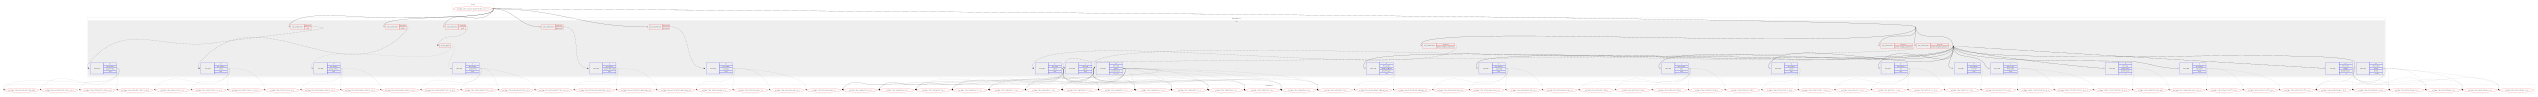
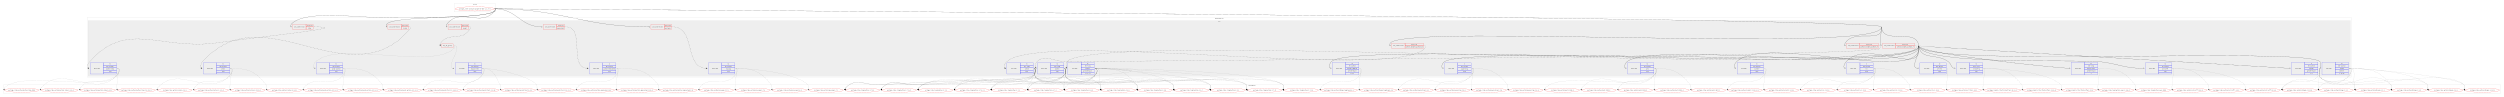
  digraph {
    compound=true
    concentrate=true
    fontname="Source Code Pro"
    fontsize=10
    newrank=true
    rankdir=TB
    ranksep=1.5
    node [color=red fontname="Source Code Pro" fontsize=10]
    edge [arrowhead=vee fontname="Source Code Pro" headport=w style=dotted tailport=e weight=100]
    n1 [label="portage://net-analyzer/graphite-web-1.1.3-r1" width=4]
    n2 [color=blue label=<<TABLE BORDER="0" CELLBORDER="1" CELLSPACING="0" CELLPADDING="4" WIDTH="220"><TR><TD ROWSPAN="6" CELLPADDING="30">pack_dep</TD></TR><TR><TD WIDTH="110">no</TD></TR><TR><TD>dev-python</TD></TR><TR><TD>carbon</TD></TR><TR><TD>none</TD></TR><TR><TD></TD></TR></TABLE>> shape=none]
    n3 [label=<<TABLE BORDER="0" CELLBORDER="1" CELLSPACING="0" CELLPADDING="4"><TR><TD ROWSPAN="3" CELLPADDING="10">use_conditional</TD></TR><TR><TD>positive</TD></TR><TR><TD>carbon</TD></TR></TABLE>> shape=none]
    n4 [color=blue label=<<TABLE BORDER="0" CELLBORDER="1" CELLSPACING="0" CELLPADDING="4" WIDTH="220"><TR><TD ROWSPAN="6" CELLPADDING="30">pack_dep</TD></TR><TR><TD WIDTH="110">no</TD></TR><TR><TD>dev-python</TD></TR><TR><TD>python-ldap</TD></TR><TR><TD>none</TD></TR><TR><TD></TD></TR></TABLE>> shape=none]
    n5 [label=<<TABLE BORDER="0" CELLBORDER="1" CELLSPACING="0" CELLPADDING="4"><TR><TD ROWSPAN="3" CELLPADDING="10">use_conditional</TD></TR><TR><TD>positive</TD></TR><TR><TD>ldap</TD></TR></TABLE>> shape=none]
    n6 [color=blue label=<<TABLE BORDER="0" CELLBORDER="1" CELLSPACING="0" CELLPADDING="4" WIDTH="220"><TR><TD ROWSPAN="6" CELLPADDING="30">pack_dep</TD></TR><TR><TD WIDTH="110">no</TD></TR><TR><TD>dev-python</TD></TR><TR><TD>psycopg</TD></TR><TR><TD>none</TD></TR><TR><TD></TD></TR></TABLE>> shape=none]
    n7 [label=<<TABLE BORDER="0" CELLBORDER="1" CELLSPACING="0" CELLPADDING="4"><TR><TD ROWSPAN="3" CELLPADDING="10">use_conditional</TD></TR><TR><TD>positive</TD></TR><TR><TD>postgres</TD></TR></TABLE>> shape=none]
    n8 [color=blue label=<<TABLE BORDER="0" CELLBORDER="1" CELLSPACING="0" CELLPADDING="4" WIDTH="220"><TR><TD ROWSPAN="6" CELLPADDING="30">pack_dep</TD></TR><TR><TD WIDTH="110">no</TD></TR><TR><TD>dev-python</TD></TR><TR><TD>python-memcached</TD></TR><TR><TD>none</TD></TR><TR><TD></TD></TR></TABLE>> shape=none]
    n9 [label=<<TABLE BORDER="0" CELLBORDER="1" CELLSPACING="0" CELLPADDING="4"><TR><TD ROWSPAN="3" CELLPADDING="10">use_conditional</TD></TR><TR><TD>positive</TD></TR><TR><TD>memcached</TD></TR></TABLE>> shape=none]
    n10 [color=blue label=<<TABLE BORDER="0" CELLBORDER="1" CELLSPACING="0" CELLPADDING="4" WIDTH="220"><TR><TD ROWSPAN="6" CELLPADDING="30">pack_dep</TD></TR><TR><TD WIDTH="110">no</TD></TR><TR><TD>dev-python</TD></TR><TR><TD>mysql-python</TD></TR><TR><TD>none</TD></TR><TR><TD></TD></TR></TABLE>> shape=none]
    n11 [color=blue label=<<TABLE BORDER="0" CELLBORDER="1" CELLSPACING="0" CELLPADDING="4" WIDTH="220"><TR><TD ROWSPAN="6" CELLPADDING="30">pack_dep</TD></TR><TR><TD WIDTH="110">no</TD></TR><TR><TD>dev-python</TD></TR><TR><TD>mysqlclient</TD></TR><TR><TD>none</TD></TR><TR><TD></TD></TR></TABLE>> shape=none]
    n12 [label=<<TABLE BORDER="0" CELLBORDER="1" CELLSPACING="0" CELLPADDING="4"><TR><TD CELLPADDING="10">any_of_group</TD></TR></TABLE>> shape=none]
    n13 [label=<<TABLE BORDER="0" CELLBORDER="1" CELLSPACING="0" CELLPADDING="4"><TR><TD ROWSPAN="3" CELLPADDING="10">use_conditional</TD></TR><TR><TD>positive</TD></TR><TR><TD>mysql</TD></TR></TABLE>> shape=none]
    n14 [color=blue label=<<TABLE BORDER="0" CELLBORDER="1" CELLSPACING="0" CELLPADDING="4" WIDTH="220"><TR><TD ROWSPAN="6" CELLPADDING="30">pack_dep</TD></TR><TR><TD WIDTH="110">no</TD></TR><TR><TD>dev-lang</TD></TR><TR><TD>python</TD></TR><TR><TD>greaterequal</TD></TR><TR><TD>2.7.5-r2</TD></TR></TABLE>> shape=none]
    n15 [label=<<TABLE BORDER="0" CELLBORDER="1" CELLSPACING="0" CELLPADDING="4"><TR><TD ROWSPAN="3" CELLPADDING="10">use_conditional</TD></TR><TR><TD>positive</TD></TR><TR><TD>python_targets_python2_7</TD></TR></TABLE>> shape=none]
    n16 [color=blue label=<<TABLE BORDER="0" CELLBORDER="1" CELLSPACING="0" CELLPADDING="4" WIDTH="220"><TR><TD ROWSPAN="6" CELLPADDING="30">pack_dep</TD></TR><TR><TD WIDTH="110">no</TD></TR><TR><TD>dev-lang</TD></TR><TR><TD>python</TD></TR><TR><TD>none</TD></TR><TR><TD></TD></TR></TABLE>> shape=none]
    n17 [label=<<TABLE BORDER="0" CELLBORDER="1" CELLSPACING="0" CELLPADDING="4"><TR><TD ROWSPAN="3" CELLPADDING="10">use_conditional</TD></TR><TR><TD>positive</TD></TR><TR><TD>python_targets_python3_5</TD></TR></TABLE>> shape=none]
    n18 [color=blue label=<<TABLE BORDER="0" CELLBORDER="1" CELLSPACING="0" CELLPADDING="4" WIDTH="220"><TR><TD ROWSPAN="6" CELLPADDING="30">pack_dep</TD></TR><TR><TD WIDTH="110">no</TD></TR><TR><TD>dev-lang</TD></TR><TR><TD>python</TD></TR><TR><TD>none</TD></TR><TR><TD></TD></TR></TABLE>> shape=none]
    n19 [label=<<TABLE BORDER="0" CELLBORDER="1" CELLSPACING="0" CELLPADDING="4"><TR><TD ROWSPAN="3" CELLPADDING="10">use_conditional</TD></TR><TR><TD>positive</TD></TR><TR><TD>python_targets_python3_6</TD></TR></TABLE>> shape=none]
    n20 [color=blue label=<<TABLE BORDER="0" CELLBORDER="1" CELLSPACING="0" CELLPADDING="4" WIDTH="220"><TR><TD ROWSPAN="6" CELLPADDING="30">pack_dep</TD></TR><TR><TD WIDTH="110">no</TD></TR><TR><TD>dev-lang</TD></TR><TR><TD>python-exec</TD></TR><TR><TD>greaterequal</TD></TR><TR><TD>2</TD></TR></TABLE>> shape=none]
    n21 [color=blue label=<<TABLE BORDER="0" CELLBORDER="1" CELLSPACING="0" CELLPADDING="4" WIDTH="220"><TR><TD ROWSPAN="6" CELLPADDING="30">pack_dep</TD></TR><TR><TD WIDTH="110">no</TD></TR><TR><TD>dev-python</TD></TR><TR><TD>cairocffi</TD></TR><TR><TD>none</TD></TR><TR><TD></TD></TR></TABLE>> shape=none]
    n22 [color=blue label=<<TABLE BORDER="0" CELLBORDER="1" CELLSPACING="0" CELLPADDING="4" WIDTH="220"><TR><TD ROWSPAN="6" CELLPADDING="30">pack_dep</TD></TR><TR><TD WIDTH="110">no</TD></TR><TR><TD>dev-python</TD></TR><TR><TD>django</TD></TR><TR><TD>greaterequal</TD></TR><TR><TD>1.8</TD></TR></TABLE>> shape=none]
    n23 [color=blue label=<<TABLE BORDER="0" CELLBORDER="1" CELLSPACING="0" CELLPADDING="4" WIDTH="220"><TR><TD ROWSPAN="6" CELLPADDING="30">pack_dep</TD></TR><TR><TD WIDTH="110">no</TD></TR><TR><TD>dev-python</TD></TR><TR><TD>django</TD></TR><TR><TD>smaller</TD></TR><TR><TD>1.11.99</TD></TR></TABLE>> shape=none]
    n24 [color=blue label=<<TABLE BORDER="0" CELLBORDER="1" CELLSPACING="0" CELLPADDING="4" WIDTH="220"><TR><TD ROWSPAN="6" CELLPADDING="30">pack_dep</TD></TR><TR><TD WIDTH="110">no</TD></TR><TR><TD>dev-python</TD></TR><TR><TD>django-tagging</TD></TR><TR><TD>greaterequal</TD></TR><TR><TD>0.4.3</TD></TR></TABLE>> shape=none]
    n25 [color=blue label=<<TABLE BORDER="0" CELLBORDER="1" CELLSPACING="0" CELLPADDING="4" WIDTH="220"><TR><TD ROWSPAN="6" CELLPADDING="30">pack_dep</TD></TR><TR><TD WIDTH="110">no</TD></TR><TR><TD>dev-python</TD></TR><TR><TD>pyparsing</TD></TR><TR><TD>none</TD></TR><TR><TD></TD></TR></TABLE>> shape=none]
    n26 [color=blue label=<<TABLE BORDER="0" CELLBORDER="1" CELLSPACING="0" CELLPADDING="4" WIDTH="220"><TR><TD ROWSPAN="6" CELLPADDING="30">pack_dep</TD></TR><TR><TD WIDTH="110">no</TD></TR><TR><TD>dev-python</TD></TR><TR><TD>pytz</TD></TR><TR><TD>none</TD></TR><TR><TD></TD></TR></TABLE>> shape=none]
    n27 [color=blue label=<<TABLE BORDER="0" CELLBORDER="1" CELLSPACING="0" CELLPADDING="4" WIDTH="220"><TR><TD ROWSPAN="6" CELLPADDING="30">pack_dep</TD></TR><TR><TD WIDTH="110">no</TD></TR><TR><TD>dev-python</TD></TR><TR><TD>scandir</TD></TR><TR><TD>none</TD></TR><TR><TD></TD></TR></TABLE>> shape=none]
    n28 [color=blue label=<<TABLE BORDER="0" CELLBORDER="1" CELLSPACING="0" CELLPADDING="4" WIDTH="220"><TR><TD ROWSPAN="6" CELLPADDING="30">pack_dep</TD></TR><TR><TD WIDTH="110">no</TD></TR><TR><TD>dev-python</TD></TR><TR><TD>six</TD></TR><TR><TD>none</TD></TR><TR><TD></TD></TR></TABLE>> shape=none]
    n29 [color=blue label=<<TABLE BORDER="0" CELLBORDER="1" CELLSPACING="0" CELLPADDING="4" WIDTH="220"><TR><TD ROWSPAN="6" CELLPADDING="30">pack_dep</TD></TR><TR><TD WIDTH="110">no</TD></TR><TR><TD>dev-python</TD></TR><TR><TD>urllib3</TD></TR><TR><TD>none</TD></TR><TR><TD></TD></TR></TABLE>> shape=none]
    n30 [color=blue label=<<TABLE BORDER="0" CELLBORDER="1" CELLSPACING="0" CELLPADDING="4" WIDTH="220"><TR><TD ROWSPAN="6" CELLPADDING="30">pack_dep</TD></TR><TR><TD WIDTH="110">no</TD></TR><TR><TD>media-libs</TD></TR><TR><TD>fontconfig</TD></TR><TR><TD>none</TD></TR><TR><TD></TD></TR></TABLE>> shape=none]
    n31 [label="portage://dev-python/carbon-0.9.13" width=4]
    n32 [label="portage://dev-python/carbon-0.9.13-r1" width=4]
    n33 [label="portage://dev-python/carbon-1.1.3-r1" width=4]
    n34 [label="portage://dev-python/carbon-1.1.5" width=4]
-   n35 [label="portage://dev-python/dev-ldap-2.4.19-r1" width=4]
+   n35 [label="portage://dev-python/python-ldap-2.4.19-r1" width=4]
    n36 [label="portage://dev-python/python-ldap-2.4.32" width=4]
    n37 [label="portage://dev-python/python-ldap-3.1.0-r1" width=4]
    n38 [label="portage://dev-python/python-ldap-9999" width=4]
    n39 [label="portage://dev-python/python-memcached-1.53-r1" width=4]
    n40 [label="portage://dev-python/python-memcached-1.58" width=4]
    n41 [label="portage://dev-python/python-memcached-1.59" width=4]
    n42 [label="portage://dev-python/mysql-python-1.2.3-r1" width=4]
    n43 [label="portage://dev-python/mysql-python-1.2.5-r1" width=4]
    n44 [label="portage://dev-python/mysql-python-1.2.5-r2" width=4]
    n45 [label="portage://dev-python/mysqlclient-1.3.14" width=4]
    n46 [label="portage://dev-python/mysqlclient-1.3.14-r1" width=4]
    n47 [label="portage://dev-python/mysqlclient-1.4.2-r2" width=4]
    n48 [label="portage://dev-python/mysqlclient-1.4.5" width=4]
    n49 [label="portage://dev-python/psycopg-2.7.4" width=4]
    n50 [label="portage://dev-python/psycopg-2.7.5" width=4]
    n51 [label="portage://dev-python/psycopg-2.7.7" width=4]
    n52 [label="portage://dev-python/psycopg-2.8.3" width=4]
    n53 [label="portage://dev-lang/python-2.7.15" width=4]
    n54 [label="portage://dev-lang/python-2.7.16" width=4]
    n55 [label="portage://dev-lang/python-2.7.17" width=4]
    n56 [label="portage://dev-lang/python-3.5.5" width=4]
    n57 [label="portage://dev-lang/python-3.5.7" width=4]
    n58 [label="portage://dev-lang/python-3.5.9" width=4]
    n59 [label="portage://dev-lang/python-3.6.5" width=4]
-   n60 [label="portage://dev-lang/python-3.6.8" width=4]
    n61 [label="portage://dev-lang/python-3.6.9" width=4]
    n62 [label="portage://dev-lang/python-3.7.2" width=4]
    n63 [label="portage://dev-lang/python-3.7.3" width=4]
    n64 [label="portage://dev-lang/python-3.7.4-r1" width=4]
    n65 [label="portage://dev-lang/python-3.7.5" width=4]
    n66 [label="portage://dev-lang/python-3.7.5-r1" width=4]
    n67 [label="portage://dev-lang/python-exec-2.4.6-r1" width=4]
    n68 [label="portage://dev-lang/python-exec-9999" width=4]
    n69 [label="portage://dev-python/cairocffi-0.8.0" width=4]
    n70 [label="portage://dev-python/cairocffi-0.9.0" width=4]
    n71 [label="portage://dev-python/cairocffi-1.0.2" width=4]
    n72 [label="portage://dev-python/django-1.11.26" width=4]
    n73 [label="portage://dev-python/django-1.11.21" width=4]
    n74 [label="portage://dev-python/django-2.1.8" width=4]
    n75 [label="portage://dev-python/django-2.1.9" width=4]
    n76 [label="portage://dev-python/django-2.2.1" width=4]
    n77 [label="portage://dev-python/django-2.2.2" width=4]
    n78 [label="portage://dev-python/django-tagging-0.4.1" width=4]
    n79 [label="portage://dev-python/django-tagging-0.4.6" width=4]
    n80 [label="portage://dev-python/pyparsing-2.2.0" width=4]
    n81 [label="portage://dev-python/pyparsing-2.3.0" width=4]
    n82 [label="portage://dev-python/pyparsing-2.3.1" width=4]
    n83 [label="portage://dev-python/pyparsing-2.4.0" width=4]
    n84 [label="portage://dev-python/pytz-2016.3" width=4]
    n85 [label="portage://dev-python/pytz-9017.2" width=4]
    n86 [label="portage://dev-python/pytz-2018.4" width=4]
    n87 [label="portage://dev-python/pytz-2018.9" width=4]
    n88 [label="portage://dev-python/pytz-2019.3" width=4]
    n89 [label="portage://dev-python/scandir-1.10.0" width=4]
    n90 [label="portage://dev-python/scandir-1.10.0-r1" width=4]
    n91 [label="portage://dev-python/six-1.10.0" width=4]
    n92 [label="portage://dev-python/six-1.11.0" width=4]
    n93 [label="portage://dev-python/six-1.12.0" width=4]
    n94 [label="portage://dev-python/six-1.13.0" width=4]
    n95 [label="portage://dev-python/urllib3-1.24.2" width=4]
    n96 [label="portage://media-libs/fontconfig-2.12.6" width=4]
    n97 [label="portage://media-libs/fontconfig-2.13.0-r4" width=4]
    n98 [label="portage://media-libs/fontconfig-2.13.1-r2" width=4]
    subgraph cluster_1 {
      color=gray
      label=<<i>ebuild</i>>
      rank=same
      n1
    }
    subgraph cluster_2 {
      color=gray
      label=<<i>dependencies</i>>
      subgraph cluster_3 {
        color=gray
        fillcolor="#eeeeee"
        label=<<i>compile</i>>
        style=filled
      }
      subgraph cluster_4 {
        color=gray
        fillcolor="#eeeeee"
        label=<<i>compile and run</i>>
        style=filled
      }
      subgraph cluster_5 {
        color=gray
        fillcolor="#eeeeee"
        label=<<i>run</i>>
        style=filled
        subgraph sub_6 {
          color=gray
          fillcolor="#eeeeee"
          label=<<i>run</i>>
          style=filled
          n3
          subgraph sub_7 {
            color=gray
            fillcolor="#eeeeee"
            label=<<i>run</i>>
            style=filled
            n2
          }
        }
        subgraph sub_8 {
          color=gray
          fillcolor="#eeeeee"
          label=<<i>run</i>>
          style=filled
          n5
          subgraph sub_9 {
            color=gray
            fillcolor="#eeeeee"
            label=<<i>run</i>>
            style=filled
            n4
          }
        }
        subgraph sub_10 {
          color=gray
          fillcolor="#eeeeee"
          label=<<i>run</i>>
          style=filled
          n7
          subgraph sub_11 {
            color=gray
            fillcolor="#eeeeee"
            label=<<i>run</i>>
            style=filled
            n6
          }
        }
        subgraph sub_12 {
          color=gray
          fillcolor="#eeeeee"
          label=<<i>run</i>>
          style=filled
          n9
          subgraph sub_13 {
            color=gray
            fillcolor="#eeeeee"
            label=<<i>run</i>>
            style=filled
            n8
          }
        }
        subgraph sub_14 {
          color=gray
          fillcolor="#eeeeee"
          label=<<i>run</i>>
          style=filled
          n13
          subgraph sub_15 {
            color=gray
            fillcolor="#eeeeee"
            label=<<i>run</i>>
            style=filled
            n12
            subgraph sub_16 {
              color=gray
              fillcolor="#eeeeee"
              label=<<i>run</i>>
              style=filled
              n10
            }
            subgraph sub_17 {
              color=gray
              fillcolor="#eeeeee"
              label=<<i>run</i>>
              style=filled
              n11
            }
          }
        }
        subgraph sub_18 {
          color=gray
          fillcolor="#eeeeee"
          label=<<i>run</i>>
          style=filled
          n15
          subgraph sub_19 {
            color=gray
            fillcolor="#eeeeee"
            label=<<i>run</i>>
            style=filled
            n14
          }
        }
        subgraph sub_20 {
          color=gray
          fillcolor="#eeeeee"
          label=<<i>run</i>>
          style=filled
          n17
          subgraph sub_21 {
            color=gray
            fillcolor="#eeeeee"
            label=<<i>run</i>>
            style=filled
            n16
          }
        }
        subgraph sub_22 {
          color=gray
          fillcolor="#eeeeee"
          label=<<i>run</i>>
          style=filled
          n19
          subgraph sub_23 {
            color=gray
            fillcolor="#eeeeee"
            label=<<i>run</i>>
            style=filled
            n18
          }
        }
        subgraph sub_24 {
          color=gray
          fillcolor="#eeeeee"
          label=<<i>run</i>>
          style=filled
          n20
        }
        subgraph sub_25 {
          color=gray
          fillcolor="#eeeeee"
          label=<<i>run</i>>
          style=filled
          n21
        }
        subgraph sub_26 {
          color=gray
          fillcolor="#eeeeee"
          label=<<i>run</i>>
          style=filled
          n22
        }
        subgraph sub_27 {
          color=gray
          fillcolor="#eeeeee"
          label=<<i>run</i>>
          style=filled
          n23
        }
        subgraph sub_28 {
          color=gray
          fillcolor="#eeeeee"
          label=<<i>run</i>>
          style=filled
          n24
        }
        subgraph sub_29 {
          color=gray
          fillcolor="#eeeeee"
          label=<<i>run</i>>
          style=filled
          n25
        }
        subgraph sub_30 {
          color=gray
          fillcolor="#eeeeee"
          label=<<i>run</i>>
          style=filled
          n26
        }
        subgraph sub_31 {
          color=gray
          fillcolor="#eeeeee"
          label=<<i>run</i>>
          style=filled
          n27
        }
        subgraph sub_32 {
          color=gray
          fillcolor="#eeeeee"
          label=<<i>run</i>>
          style=filled
          n28
        }
        subgraph sub_33 {
          color=gray
          fillcolor="#eeeeee"
          label=<<i>run</i>>
          style=filled
          n29
        }
        subgraph sub_34 {
          color=gray
          fillcolor="#eeeeee"
          label=<<i>run</i>>
          style=filled
          n30
        }
      }
    }
    subgraph cluster_35 {
      color=gray
      label=<<i>candidates</i>>
      rank=same
      subgraph sub_36 {
        color=black
        label=<<i>candidates</i>>
        nodesep=1
        rank=same
        n31
        n32
        n33
        n34
      }
      subgraph sub_37 {
        color=black
        label=<<i>candidates</i>>
        nodesep=1
        rank=same
        n35
        n36
        n37
        n38
      }
      subgraph sub_38 {
        color=black
        label=<<i>candidates</i>>
        nodesep=1
        rank=same
        n39
        n40
        n41
      }
      subgraph sub_39 {
        color=black
        label=<<i>candidates</i>>
        nodesep=1
        rank=same
        n42
        n43
        n44
      }
      subgraph sub_40 {
        color=black
        label=<<i>candidates</i>>
        nodesep=1
        rank=same
        n45
        n46
        n47
        n48
      }
      subgraph sub_41 {
        color=black
        label=<<i>candidates</i>>
        nodesep=1
        rank=same
        n49
        n50
        n51
        n52
      }
      subgraph sub_42 {
        color=black
        label=<<i>candidates</i>>
        nodesep=1
        rank=same
        n53
        n54
        n55
        n56
        n57
        n58
        n59
-       n60
        n61
        n62
        n63
        n64
        n65
        n66
      }
      subgraph sub_43 {
        color=black
        label=<<i>candidates</i>>
        nodesep=1
        rank=same
        n53
        n54
        n55
        n56
        n57
        n58
        n59
-       n60
        n61
        n62
        n63
        n64
        n65
        n66
      }
      subgraph sub_44 {
        color=black
        label=<<i>candidates</i>>
        nodesep=1
        rank=same
        n53
        n54
        n55
        n56
        n57
        n58
        n59
-       n60
        n61
        n62
        n63
        n64
        n65
        n66
      }
      subgraph sub_45 {
        color=black
        label=<<i>candidates</i>>
        nodesep=1
        rank=same
        n67
        n68
      }
      subgraph sub_46 {
        color=black
        label=<<i>candidates</i>>
        nodesep=1
        rank=same
        n69
        n70
        n71
      }
      subgraph sub_47 {
        color=black
        label=<<i>candidates</i>>
        nodesep=1
        rank=same
        n72
        n73
        n74
        n75
        n76
        n77
      }
      subgraph sub_48 {
        color=black
        label=<<i>candidates</i>>
        nodesep=1
        rank=same
        n72
        n73
        n74
        n75
        n76
        n77
      }
      subgraph sub_49 {
        color=black
        label=<<i>candidates</i>>
        nodesep=1
        rank=same
        n78
        n79
      }
      subgraph sub_50 {
        color=black
        label=<<i>candidates</i>>
        nodesep=1
        rank=same
        n80
        n81
        n82
        n83
      }
      subgraph sub_51 {
        color=black
        label=<<i>candidates</i>>
        nodesep=1
        rank=same
        n84
        n85
        n86
        n87
        n88
      }
      subgraph sub_52 {
        color=black
        label=<<i>candidates</i>>
        nodesep=1
        rank=same
        n89
        n90
      }
      subgraph sub_53 {
        color=black
        label=<<i>candidates</i>>
        nodesep=1
        rank=same
        n91
        n92
        n93
        n94
      }
      subgraph sub_54 {
        color=black
        label=<<i>candidates</i>>
        nodesep=1
        rank=same
        n95
      }
      subgraph sub_55 {
        color=black
        label=<<i>candidates</i>>
        nodesep=1
        rank=same
        n96
        n97
        n98
      }
    }
    n1 -> n3 [arrowhead=odot style=solid weight=20]
    n1 -> n5 [arrowhead=odot style=solid weight=20]
    n1 -> n7 [arrowhead=odot style=solid weight=20]
    n1 -> n9 [arrowhead=odot style=solid weight=20]
    n1 -> n13 [arrowhead=odot style=solid weight=20]
    n1 -> n15 [arrowhead=odot style=solid weight=20]
    n1 -> n17 [arrowhead=odot style=solid weight=20]
    n1 -> n19 [arrowhead=odot style=solid weight=20]
    n1 -> n20 [arrowhead=odot style=solid weight=20]
    n1 -> n21 [arrowhead=odot style=solid weight=20]
    n1 -> n22 [arrowhead=odot style=solid weight=20]
    n1 -> n23 [arrowhead=odot style=solid weight=20]
    n1 -> n24 [arrowhead=odot style=solid weight=20]
    n1 -> n25 [arrowhead=odot style=solid weight=20]
    n1 -> n26 [arrowhead=odot style=solid weight=20]
    n1 -> n27 [arrowhead=odot style=solid weight=20]
    n1 -> n28 [arrowhead=odot style=solid weight=20]
    n1 -> n29 [arrowhead=odot style=solid weight=20]
    n1 -> n30 [arrowhead=odot style=solid weight=20]
    n2 -> n31
    n2 -> n32
    n2 -> n33
    n2 -> n34
    n3 -> n2 [style=dashed weight=20]
    n4 -> n35
    n4 -> n36
    n4 -> n37
    n4 -> n38
    n5 -> n4 [style=dashed weight=20]
    n6 -> n49
    n6 -> n50
    n6 -> n51
    n6 -> n52
    n7 -> n6 [style=dashed weight=20]
    n8 -> n39
    n8 -> n40
    n8 -> n41
    n9 -> n8 [style=dashed weight=20]
    n10 -> n42
    n10 -> n43
    n10 -> n44
    n11 -> n45
    n11 -> n46
    n11 -> n47
    n11 -> n48
    n12 -> n10 [arrowhead=oinv weight=20]
    n12 -> n11 [arrowhead=oinv weight=20]
    n13 -> n12 [style=dashed weight=20]
    n14 -> n53
    n14 -> n54
    n14 -> n55
    n14 -> n56
    n14 -> n57
    n14 -> n58
    n14 -> n59
-   n14 -> n60
    n14 -> n61
    n14 -> n62
    n14 -> n63
    n14 -> n64
    n14 -> n65
    n14 -> n66
    n15 -> n14 [style=dashed weight=20]
    n16 -> n53
    n16 -> n54
    n16 -> n55
    n16 -> n56
    n16 -> n57
    n16 -> n58
    n16 -> n59
-   n16 -> n60
    n16 -> n61
    n16 -> n62
    n16 -> n63
    n16 -> n64
    n16 -> n65
    n16 -> n66
    n17 -> n16 [style=dashed weight=20]
    n18 -> n53
    n18 -> n54
    n18 -> n55
    n18 -> n56
    n18 -> n57
    n18 -> n58
    n18 -> n59
-   n18 -> n60
    n18 -> n61
    n18 -> n62
    n18 -> n63
    n18 -> n64
    n18 -> n65
    n18 -> n66
    n19 -> n18 [style=dashed weight=20]
    n20 -> n67
    n20 -> n68
    n21 -> n69
    n21 -> n70
    n21 -> n71
    n22 -> n72
    n22 -> n73
    n22 -> n74
    n22 -> n75
    n22 -> n76
    n22 -> n77
    n23 -> n72
    n23 -> n73
    n23 -> n74
    n23 -> n75
    n23 -> n76
    n23 -> n77
    n24 -> n78
    n24 -> n79
    n25 -> n80
    n25 -> n81
    n25 -> n82
    n25 -> n83
    n26 -> n84
    n26 -> n85
    n26 -> n86
    n26 -> n87
    n26 -> n88
    n27 -> n89
    n27 -> n90
    n28 -> n91
    n28 -> n92
    n28 -> n93
    n28 -> n94
    n29 -> n95
    n30 -> n96
    n30 -> n97
    n30 -> n98
  }
